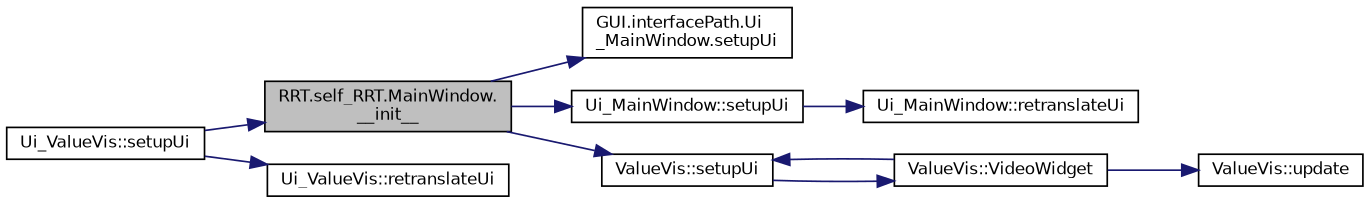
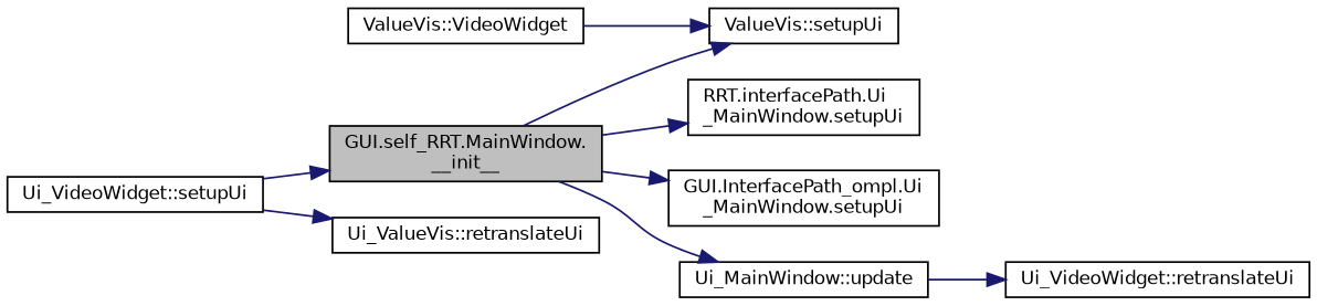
  digraph {
    rankdir=LR
    node [color=black fillcolor=white fontname=Helvetica fontsize=10 shape=record style=filled]
    edge [color=midnightblue fontname=Helvetica fontsize=10 labelfontname=Helvetica labelfontsize=10 style=solid]
-   n1 [fillcolor=grey75 fontcolor=black height=0.2 label="RRT.self_RRT.MainWindow.\l__init__" width=0.4]
-   n2 [height=0.2 label="GUI.interfacePath.Ui\l_MainWindow.setupUi" width=0.4]
-   n4 [height=0.2 label="Ui_MainWindow::setupUi" width=0.4]
+   n1 [fillcolor=grey75 fontcolor=black height=0.2 label="GUI.self_RRT.MainWindow.\l__init__" width=0.4]
+   n2 [height=0.2 label="RRT.interfacePath.Ui\l_MainWindow.setupUi" width=0.4]
+   n3 [height=0.2 label="GUI.InterfacePath_ompl.Ui\l_MainWindow.setupUi" width=0.4]
+   n4 [height=0.2 label="Ui_MainWindow::update" width=0.4]
    n5 [height=0.2 label="ValueVis::setupUi" width=0.4]
-   n6 [height=0.2 label="Ui_MainWindow::retranslateUi" width=0.4]
+   n6 [height=0.2 label="Ui_VideoWidget::retranslateUi" width=0.4]
    n7 [height=0.2 label="ValueVis::VideoWidget" width=0.4]
-   n8 [height=0.2 label="Ui_ValueVis::setupUi" width=0.4]
+   n8 [height=0.2 label="Ui_VideoWidget::setupUi" width=0.4]
    n9 [height=0.2 label="Ui_ValueVis::retranslateUi" width=0.4]
-   n10 [height=0.2 label="ValueVis::update" width=0.4]
    n1 -> n2
+   n1 -> n3
    n1 -> n4
    n1 -> n5
    n4 -> n6
-   n5 -> n7
    n7 -> n5
-   n7 -> n10
    n8 -> n1
    n8 -> n9
  }
